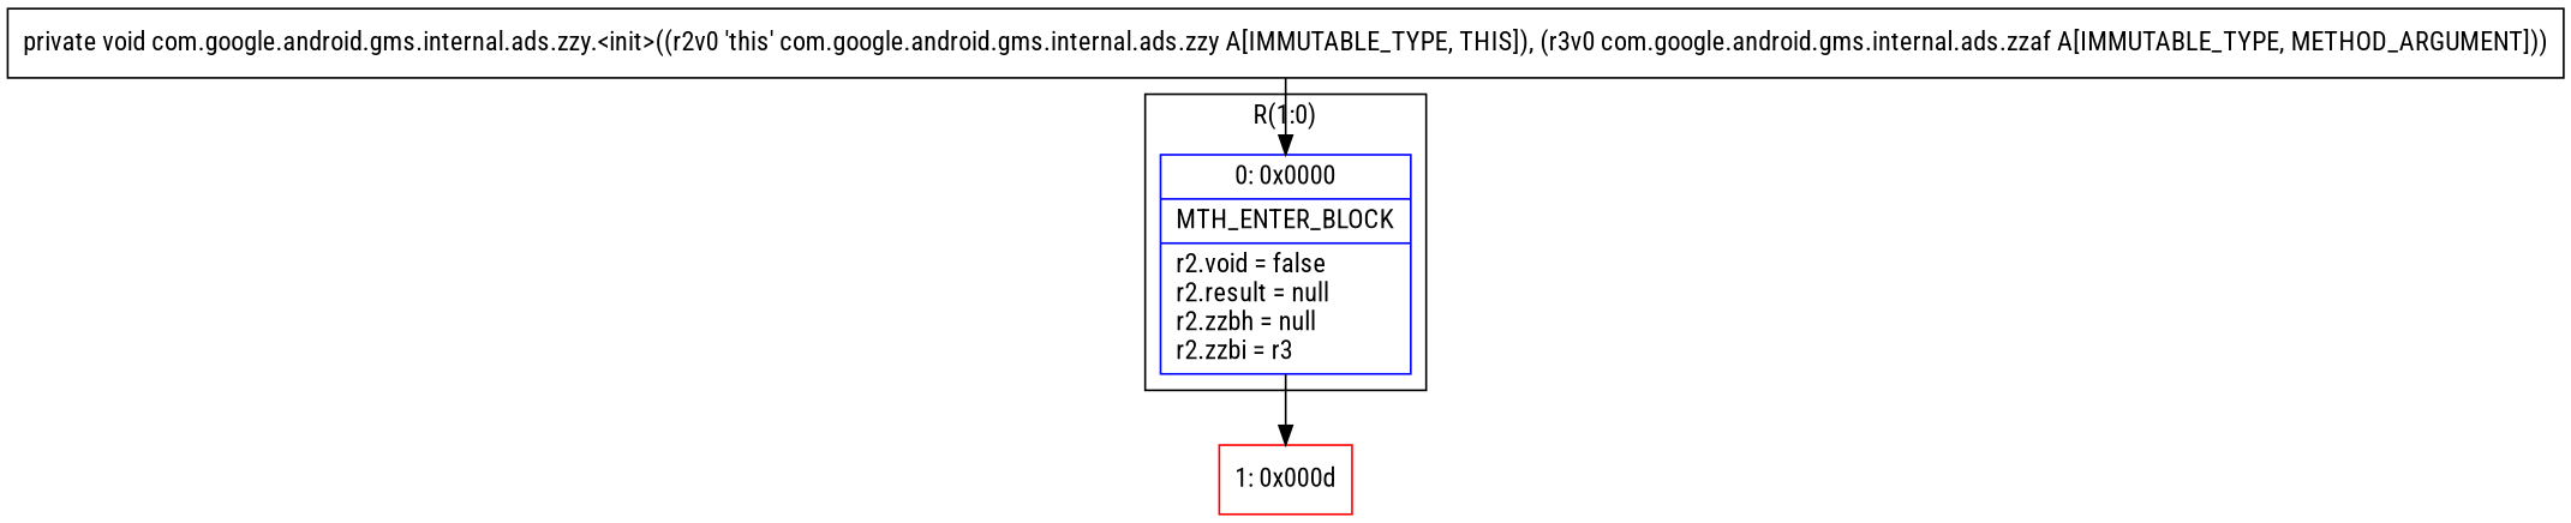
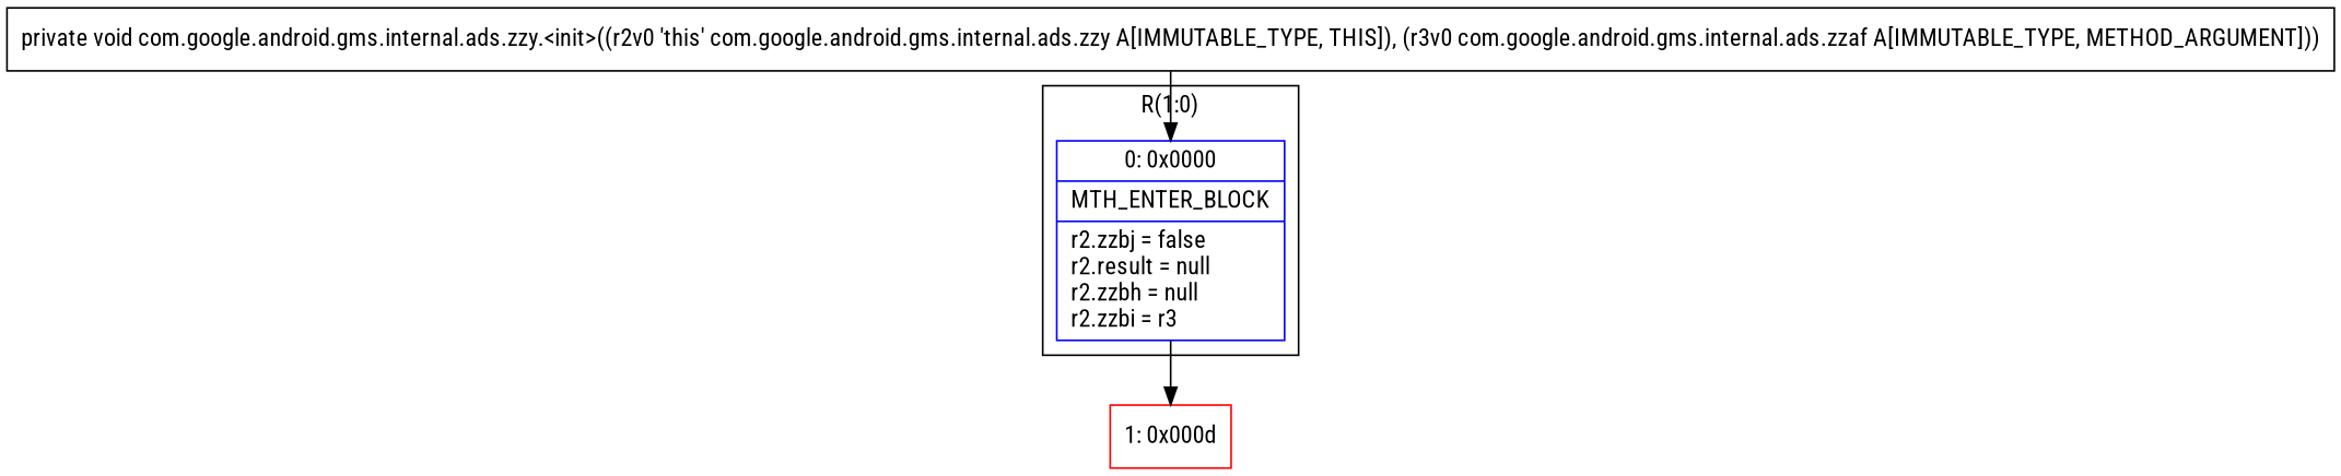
  digraph {
    fontname="Roboto Condensed"
    node [shape=record fontname="Roboto Condensed"]
    edge [fontname="Roboto Condensed"]
-   n1 [color=blue label="{0\:\ 0x0000|MTH_ENTER_BLOCK\l|r2.void = false\lr2.result = null\lr2.zzbh = null\lr2.zzbi = r3\l}"]
+   n1 [color=blue label="{0\:\ 0x0000|MTH_ENTER_BLOCK\l|r2.zzbj = false\lr2.result = null\lr2.zzbh = null\lr2.zzbi = r3\l}"]
    n2 [color=red label="{1\:\ 0x000d}"]
    n3 [label="{private void com.google.android.gms.internal.ads.zzy.\<init\>((r2v0 'this' com.google.android.gms.internal.ads.zzy A[IMMUTABLE_TYPE, THIS]), (r3v0 com.google.android.gms.internal.ads.zzaf A[IMMUTABLE_TYPE, METHOD_ARGUMENT])) }"]
    subgraph cluster_1 {
      label="R(1:0)"
      n1
    }
    n1 -> n2
    n3 -> n1
  }
